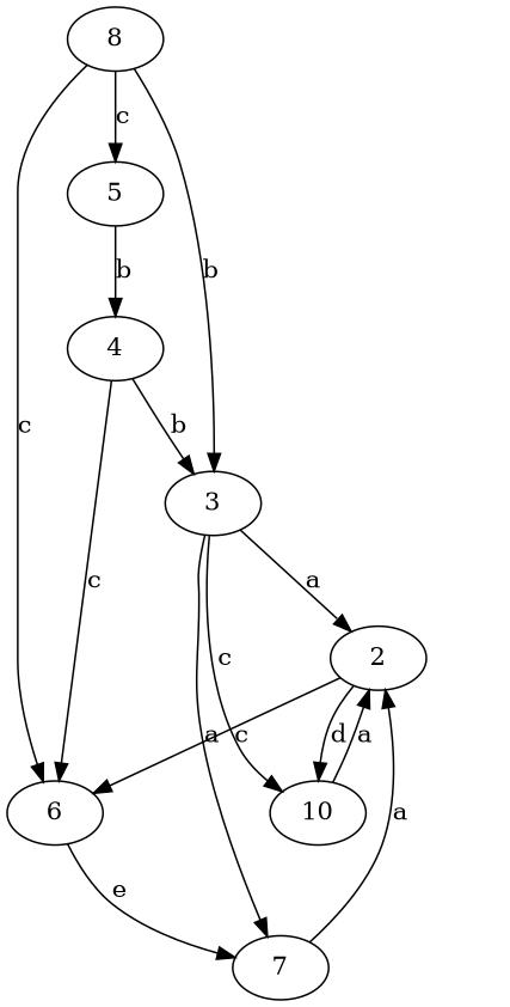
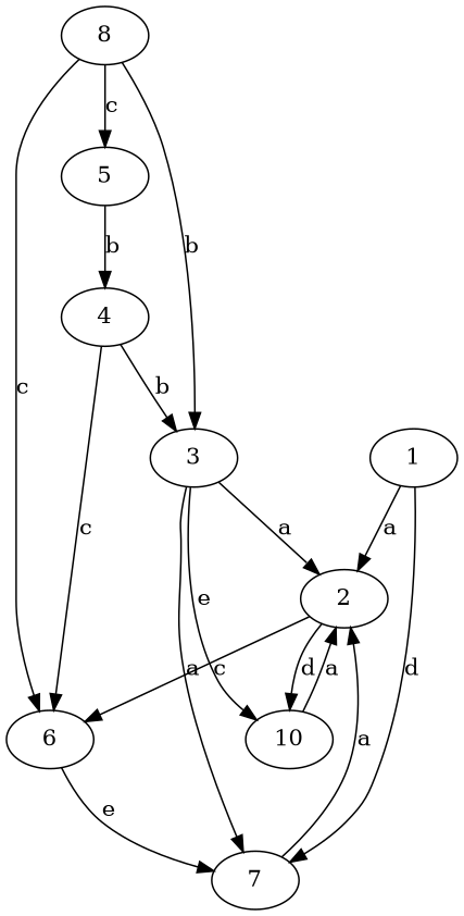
  strict digraph {
    2
    6
    10
    7
    3
    n6 [label=8]
    5
    4
+   1
    2 -> 6 [label=c]
    2 -> 10 [label=d]
    6 -> 7 [label=e]
    10 -> 2 [label=a]
    7 -> 2 [label=a]
    3 -> 2 [label=a]
-   3 -> 10 [label=c]
+   3 -> 10 [label=e]
    3 -> 7 [label=a]
    n6 -> 6 [label=c]
    n6 -> 3 [label=b]
    n6 -> 5 [label=c]
    5 -> 4 [label=b]
    4 -> 6 [label=c]
    4 -> 3 [label=b]
+   1 -> 2 [label=a]
+   1 -> 7 [label=d]
  }
